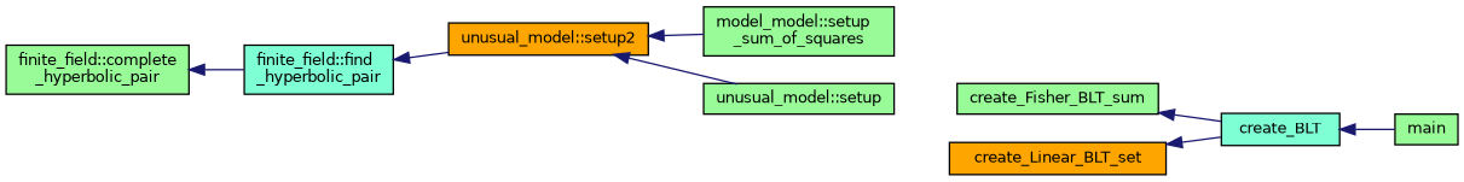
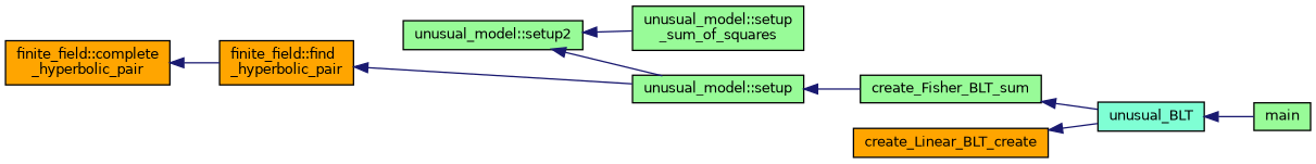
  digraph {
    rankdir=LR
    node [color=black fillcolor=palegreen fontname=Helvetica fontsize=10 shape=record style=filled]
    edge [color=midnightblue dir=back fontname=Helvetica fontsize=10 labelfontname=Helvetica labelfontsize=10 style=solid]
-   n1 [fontcolor=black height=0.2 label="finite_field::complete\l_hyperbolic_pair" width=0.4]
-   n2 [fillcolor=aquamarine height=0.2 label="finite_field::find\l_hyperbolic_pair" width=0.4]
-   n3 [fillcolor=orange height=0.2 label="unusual_model::setup2" width=0.4]
-   n4 [height=0.2 label="model_model::setup\l_sum_of_squares" width=0.4]
+   n1 [fillcolor=orange fontcolor=black height=0.2 label="finite_field::complete\l_hyperbolic_pair" width=0.4]
+   n2 [fillcolor=orange height=0.2 label="finite_field::find\l_hyperbolic_pair" width=0.4]
+   n3 [height=0.2 label="unusual_model::setup2" width=0.4]
+   n4 [height=0.2 label="unusual_model::setup\l_sum_of_squares" width=0.4]
    n5 [height=0.2 label="unusual_model::setup" width=0.4]
    n6 [height=0.2 label=create_Fisher_BLT_sum width=0.4]
-   n7 [fillcolor=aquamarine height=0.2 label=create_BLT width=0.4]
-   n8 [fillcolor=orange height=0.2 label=create_Linear_BLT_set width=0.4]
+   n7 [fillcolor=aquamarine height=0.2 label=unusual_BLT width=0.4]
+   n8 [fillcolor=orange height=0.2 label=create_Linear_BLT_create width=0.4]
    n9 [height=0.2 label=main width=0.4]
    n1 -> n2
-   n2 -> n3
+   n2 -> n5
    n3 -> n4
    n3 -> n5
+   n5 -> n6
    n6 -> n7
    n7 -> n9
    n8 -> n7
  }
